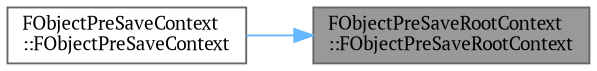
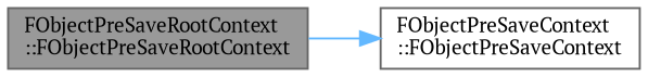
  digraph {
    rankdir=LR
    fontname="PT Serif"
    node [fontname="PT Serif" fontsize=10 shape=box style=filled]
    n1 [color=gray40 fillcolor=grey60 fontcolor=black height=0.2 label="FObjectPreSaveRootContext\l::FObjectPreSaveRootContext" width=0.4]
    n2 [color=grey40 fillcolor=white height=0.2 label="FObjectPreSaveContext\l::FObjectPreSaveContext" width=0.4]
-   n2 -> n1 [color=steelblue1 fontname="PT Serif" fontsize=10 labelfontname=Helvetica labelfontsize=10 style=solid]
+   n1 -> n2 [color=steelblue1 fontname="PT Serif" fontsize=10 labelfontname=Helvetica labelfontsize=10 style=solid]
  }
